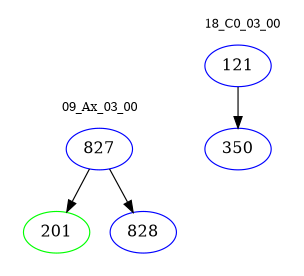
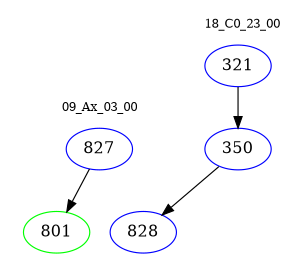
  digraph {
    node [color=blue]
    edge [color=black]
    n1 [label=827]
-   n2 [color=green label=201]
+   n2 [color=green label=801]
    n3 [label=828]
-   n4 [label=121]
+   n4 [label=321]
    n5 [label=350]
    subgraph cluster_1 {
      color=white
      fontsize=10
      label="09_Ax_03_00"
      n1
      n2
      n3
    }
    subgraph cluster_2 {
      color=white
      fontsize=10
-     label="18_C0_03_00"
+     label="18_C0_23_00"
      n4
      n5
    }
    n1 -> n2
-   n1 -> n3
+   n5 -> n3
    n4 -> n5
  }
